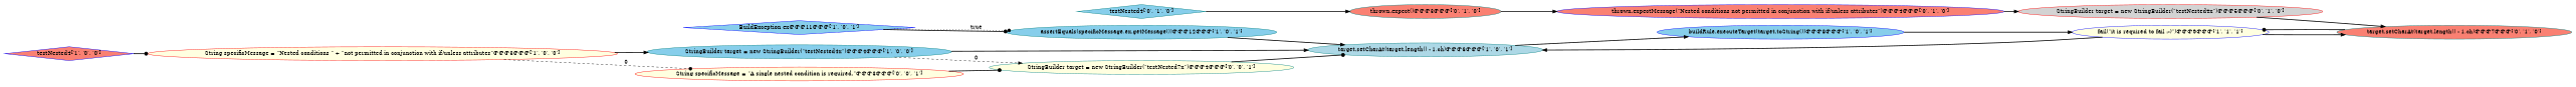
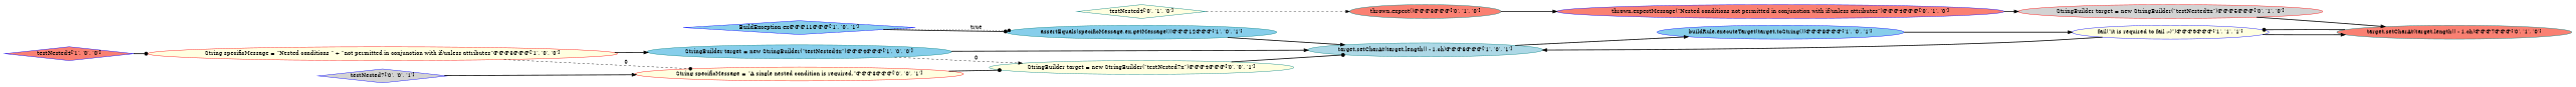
  digraph {
    rankdir=LR
    node [color=teal fillcolor=skyblue shape=ellipse style=filled]
    edge [arrowhead=normal style=bold]
    n1 [label="StringBuilder target = new StringBuilder(\"testNested4x\")@@@4@@@['1', '0', '0']"]
    n2 [fillcolor=lightyellow label="StringBuilder target = new StringBuilder(\"testNested7x\")@@@4@@@['0', '0', '1']"]
    n3 [fillcolor=lightblue label="target.setCharAt(target.length() - 1,ch)@@@6@@@['1', '0', '1']"]
    n4 [color=blue label="buildRule.executeTarget(target.toString())@@@8@@@['1', '0', '1']"]
    n5 [color=blue fillcolor=lightyellow label="fail(\"it is required to fail :-)\")@@@9@@@['1', '1', '1']"]
    n6 [fillcolor=salmon label="target.setCharAt(target.length() - 1,ch)@@@7@@@['0', '1', '0']"]
    n7 [fillcolor=salmon label="thrown.expect()@@@3@@@['0', '1', '0']"]
    n8 [color=blue fillcolor=salmon label="thrown.expectMessage(\"Nested conditions not permitted in conjunction with if/unless attributes\")@@@4@@@['0', '1', '0']"]
    n9 [color=red fillcolor=lightgrey label="StringBuilder target = new StringBuilder(\"testNested4x\")@@@5@@@['0', '1', '0']"]
    n10 [color=red fillcolor=lightyellow label="String specificMessage = \"Nested conditions \" + \"not permitted in conjunction with if/unless attributes\"@@@3@@@['1', '0', '0']"]
    n11 [color=red fillcolor=lightyellow label="String specificMessage = \"A single nested condition is required.\"@@@3@@@['0', '0', '1']"]
    n12 [color=blue fillcolor=salmon label="testNested4['1', '0', '0']" shape=diamond]
    n13 [color=blue label="BuildException ex@@@11@@@['1', '0', '1']" shape=diamond]
    n14 [label="assertEquals(specificMessage,ex.getMessage())@@@12@@@['1', '0', '1']"]
-   n16 [label="testNested4['0', '1', '0']" shape=diamond]
+   n15 [color=blue fillcolor=lightgrey label="testNested7['0', '0', '1']" shape=diamond]
+   n16 [fillcolor=lightyellow label="testNested4['0', '1', '0']" shape=diamond]
    n1 -> n2 [label=0 style=dashed]
    n1 -> n3
    n2 -> n3 [arrowhead=dot]
    n3 -> n4
    n4 -> n5
    n5 -> n3
    n5 -> n6
    n6 -> n5 [arrowhead=dot]
    n7 -> n8
    n8 -> n9
    n9 -> n6
    n10 -> n1
    n10 -> n11 [arrowhead=dot label=0 style=dashed]
    n11 -> n2 [arrowhead=dot]
    n12 -> n10 [arrowhead=dot]
    n13 -> n14 [arrowhead=dot]
    n13 -> n14 [arrowhead=dot label=true style=dotted]
    n14 -> n3
-   n16 -> n7
+   n15 -> n11
+   n16 -> n7 [style=dashed]
  }
